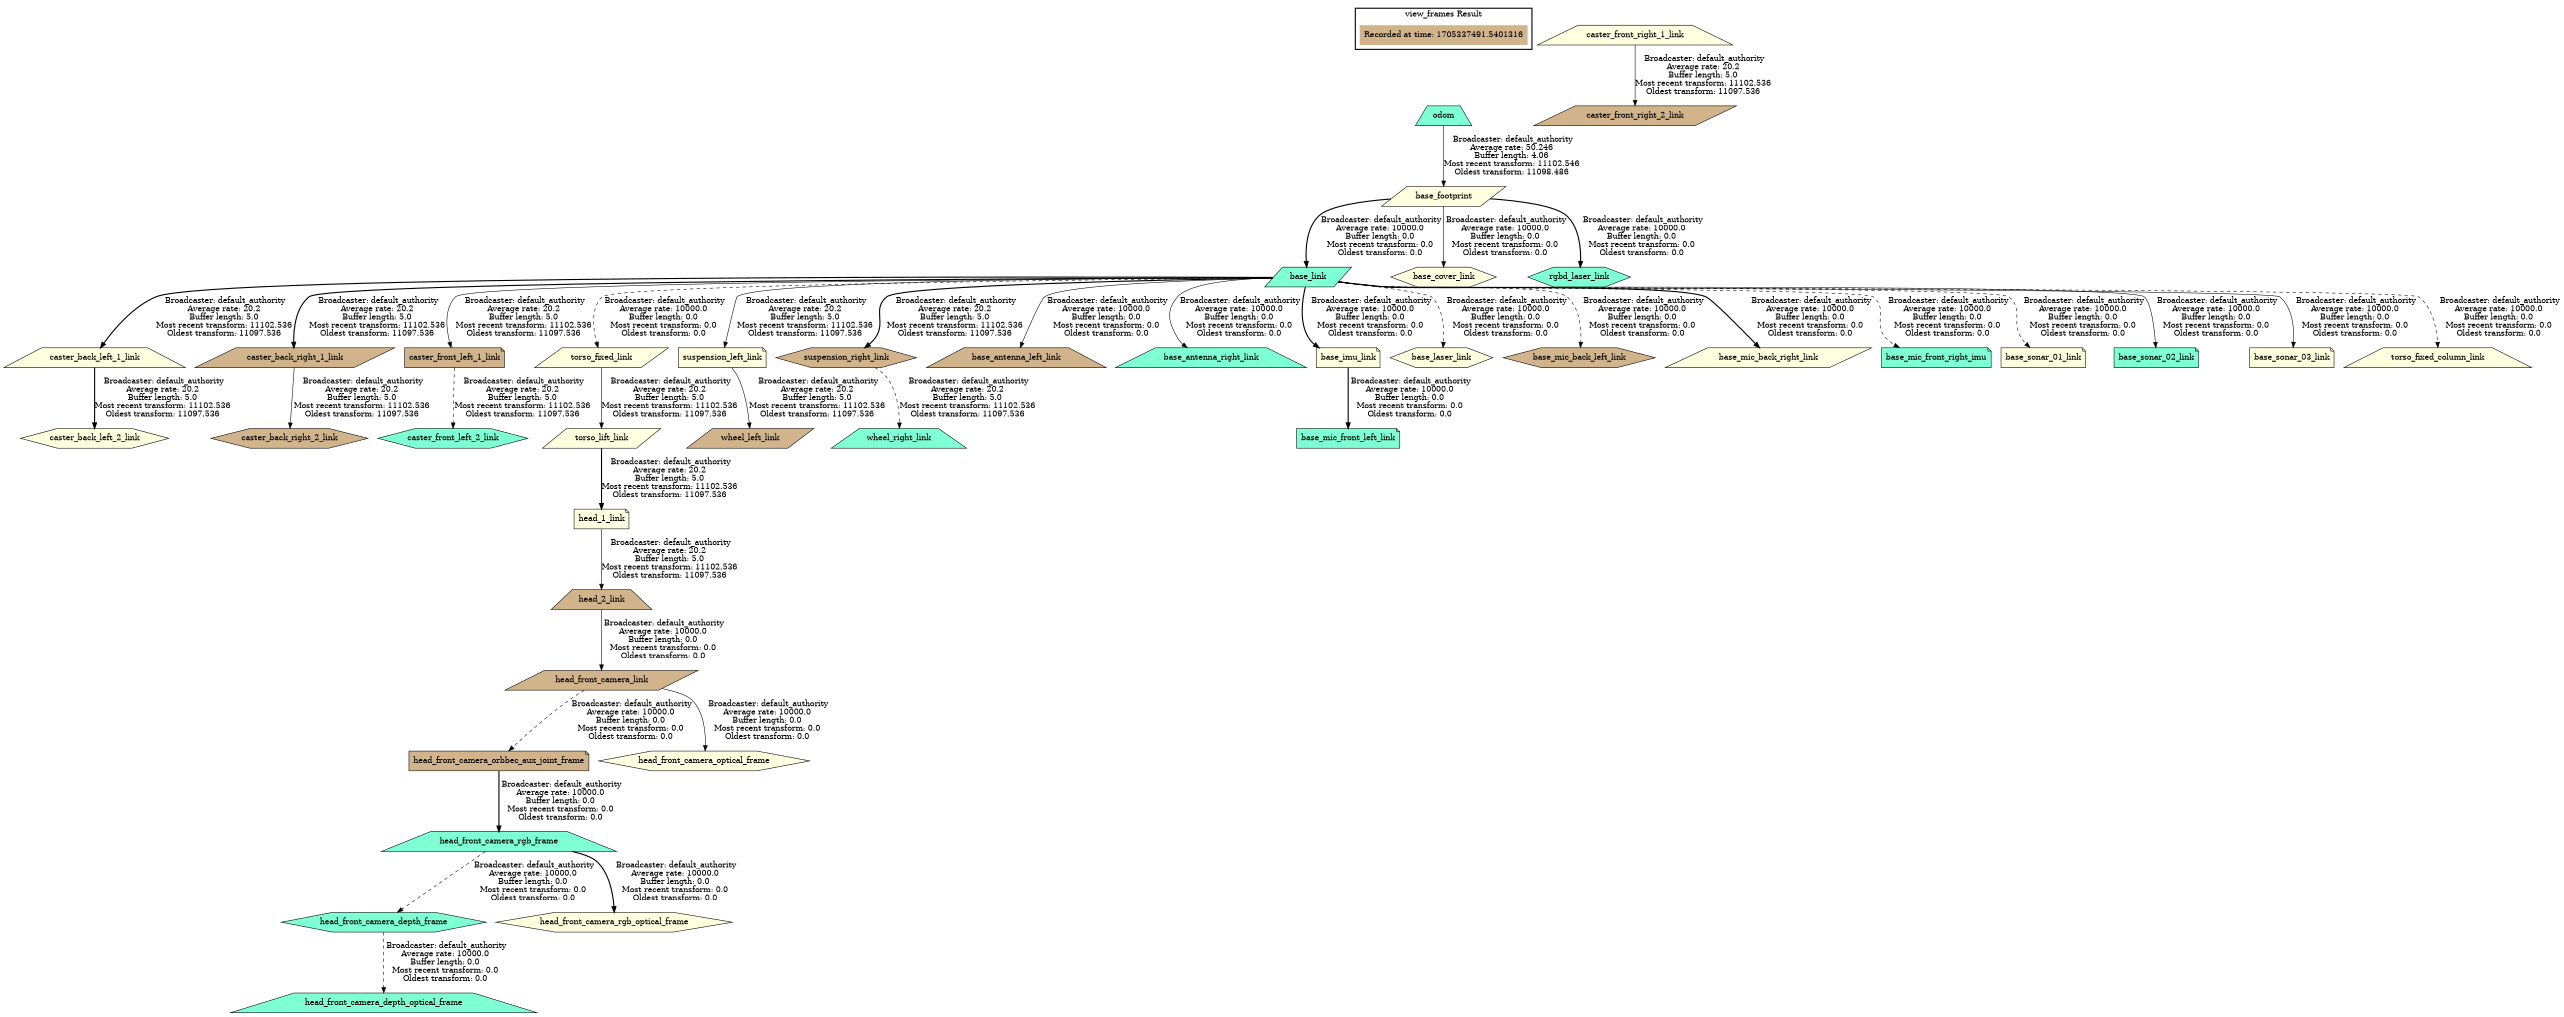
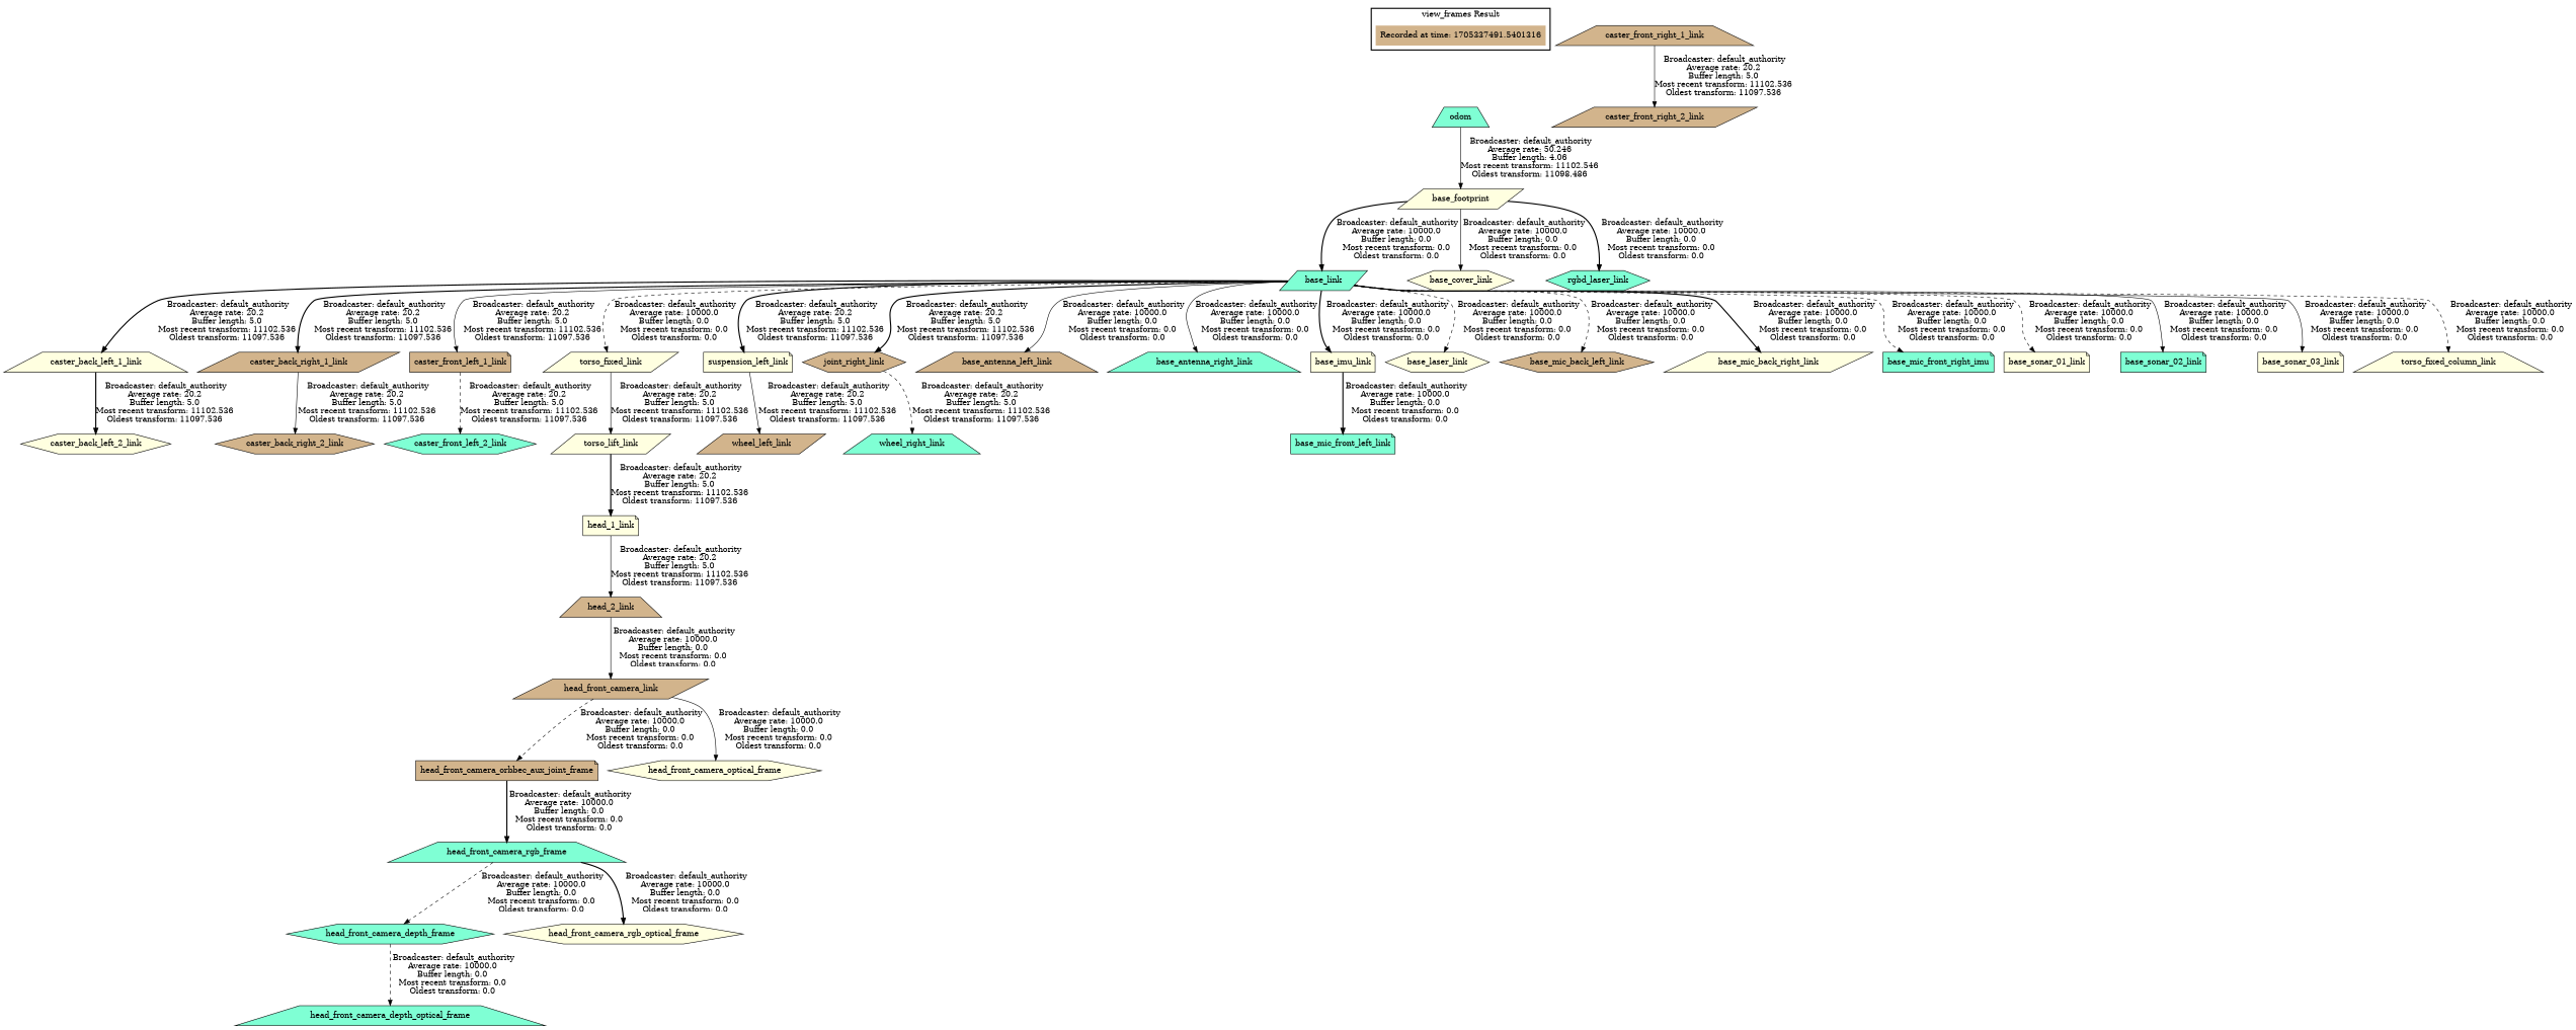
  digraph {
    node [fillcolor=lightyellow shape=hexagon style=filled]
    edge [style=solid]
    "Recorded at time: 1705337491.5401316" [fillcolor=tan shape=plaintext]
    odom [fillcolor=aquamarine shape=trapezium]
    base_link [fillcolor=aquamarine shape=parallelogram]
    caster_back_left_1_link [shape=trapezium]
    caster_back_right_1_link [fillcolor=tan shape=parallelogram]
    caster_front_left_1_link [fillcolor=tan shape=note]
    torso_fixed_link [shape=parallelogram]
    suspension_left_link [shape=note]
-   suspension_right_link [fillcolor=tan]
+   suspension_right_link [fillcolor=tan label=joint_right_link]
    base_antenna_left_link [fillcolor=tan shape=trapezium]
    base_antenna_right_link [fillcolor=aquamarine shape=trapezium]
    base_imu_link [shape=note]
    base_laser_link
    base_mic_back_left_link [fillcolor=tan]
    base_mic_back_right_link [shape=parallelogram]
    n16 [fillcolor=aquamarine label=base_mic_front_right_imu shape=note]
    base_sonar_01_link [shape=note]
    base_sonar_02_link [fillcolor=aquamarine shape=note]
    base_sonar_03_link [shape=note]
    torso_fixed_column_link [shape=trapezium]
    caster_back_left_2_link
    caster_back_right_2_link [fillcolor=tan]
    caster_front_left_2_link [fillcolor=aquamarine]
-   caster_front_right_1_link [shape=trapezium]
+   caster_front_right_1_link [fillcolor=tan shape=trapezium]
    caster_front_right_2_link [fillcolor=tan shape=parallelogram]
    torso_lift_link [shape=parallelogram]
    wheel_left_link [fillcolor=tan shape=parallelogram]
    wheel_right_link [fillcolor=aquamarine shape=trapezium]
    base_mic_front_left_link [fillcolor=aquamarine shape=note]
    base_footprint [shape=parallelogram]
    base_cover_link
    rgbd_laser_link [fillcolor=aquamarine]
    head_1_link [shape=note]
    head_2_link [fillcolor=tan shape=trapezium]
    head_front_camera_link [fillcolor=tan shape=parallelogram]
    head_front_camera_orbbec_aux_joint_frame [fillcolor=tan shape=note]
    head_front_camera_optical_frame
    head_front_camera_rgb_frame [fillcolor=aquamarine shape=trapezium]
    head_front_camera_depth_frame [fillcolor=aquamarine]
    head_front_camera_rgb_optical_frame
    head_front_camera_depth_optical_frame [fillcolor=aquamarine shape=trapezium]
    subgraph cluster_1 {
      color=black
      label="view_frames Result"
      style=bold
      "Recorded at time: 1705337491.5401316"
    }
    "Recorded at time: 1705337491.5401316" -> odom [style=invis]
    odom -> base_footprint [label=" Broadcaster: default_authority\nAverage rate: 50.246\nBuffer length: 4.06\nMost recent transform: 11102.546\nOldest transform: 11098.486\n"]
    base_link -> caster_back_left_1_link [label=" Broadcaster: default_authority\nAverage rate: 20.2\nBuffer length: 5.0\nMost recent transform: 11102.536\nOldest transform: 11097.536\n" style=bold]
    base_link -> caster_back_right_1_link [label=" Broadcaster: default_authority\nAverage rate: 20.2\nBuffer length: 5.0\nMost recent transform: 11102.536\nOldest transform: 11097.536\n" style=bold]
    base_link -> caster_front_left_1_link [label=" Broadcaster: default_authority\nAverage rate: 20.2\nBuffer length: 5.0\nMost recent transform: 11102.536\nOldest transform: 11097.536\n"]
    base_link -> torso_fixed_link [label=" Broadcaster: default_authority\nAverage rate: 10000.0\nBuffer length: 0.0\nMost recent transform: 0.0\nOldest transform: 0.0\n" style=dashed]
-   base_link -> suspension_left_link [label=" Broadcaster: default_authority\nAverage rate: 20.2\nBuffer length: 5.0\nMost recent transform: 11102.536\nOldest transform: 11097.536\n"]
+   base_link -> suspension_left_link [label=" Broadcaster: default_authority\nAverage rate: 20.2\nBuffer length: 5.0\nMost recent transform: 11102.536\nOldest transform: 11097.536\n" style=bold]
    base_link -> suspension_right_link [label=" Broadcaster: default_authority\nAverage rate: 20.2\nBuffer length: 5.0\nMost recent transform: 11102.536\nOldest transform: 11097.536\n" style=bold]
    base_link -> base_antenna_left_link [label=" Broadcaster: default_authority\nAverage rate: 10000.0\nBuffer length: 0.0\nMost recent transform: 0.0\nOldest transform: 0.0\n"]
    base_link -> base_antenna_right_link [label=" Broadcaster: default_authority\nAverage rate: 10000.0\nBuffer length: 0.0\nMost recent transform: 0.0\nOldest transform: 0.0\n"]
    base_link -> base_imu_link [label=" Broadcaster: default_authority\nAverage rate: 10000.0\nBuffer length: 0.0\nMost recent transform: 0.0\nOldest transform: 0.0\n" style=bold]
    base_link -> base_laser_link [label=" Broadcaster: default_authority\nAverage rate: 10000.0\nBuffer length: 0.0\nMost recent transform: 0.0\nOldest transform: 0.0\n" style=dashed]
    base_link -> base_mic_back_left_link [label=" Broadcaster: default_authority\nAverage rate: 10000.0\nBuffer length: 0.0\nMost recent transform: 0.0\nOldest transform: 0.0\n" style=dashed]
    base_link -> base_mic_back_right_link [label=" Broadcaster: default_authority\nAverage rate: 10000.0\nBuffer length: 0.0\nMost recent transform: 0.0\nOldest transform: 0.0\n" style=bold]
    base_link -> n16 [label=" Broadcaster: default_authority\nAverage rate: 10000.0\nBuffer length: 0.0\nMost recent transform: 0.0\nOldest transform: 0.0\n" style=dashed]
    base_link -> base_sonar_01_link [label=" Broadcaster: default_authority\nAverage rate: 10000.0\nBuffer length: 0.0\nMost recent transform: 0.0\nOldest transform: 0.0\n" style=dashed]
    base_link -> base_sonar_02_link [label=" Broadcaster: default_authority\nAverage rate: 10000.0\nBuffer length: 0.0\nMost recent transform: 0.0\nOldest transform: 0.0\n"]
    base_link -> base_sonar_03_link [label=" Broadcaster: default_authority\nAverage rate: 10000.0\nBuffer length: 0.0\nMost recent transform: 0.0\nOldest transform: 0.0\n"]
    base_link -> torso_fixed_column_link [label=" Broadcaster: default_authority\nAverage rate: 10000.0\nBuffer length: 0.0\nMost recent transform: 0.0\nOldest transform: 0.0\n" style=dashed]
    caster_back_left_1_link -> caster_back_left_2_link [label=" Broadcaster: default_authority\nAverage rate: 20.2\nBuffer length: 5.0\nMost recent transform: 11102.536\nOldest transform: 11097.536\n" style=bold]
    caster_back_right_1_link -> caster_back_right_2_link [label=" Broadcaster: default_authority\nAverage rate: 20.2\nBuffer length: 5.0\nMost recent transform: 11102.536\nOldest transform: 11097.536\n"]
    caster_front_left_1_link -> caster_front_left_2_link [label=" Broadcaster: default_authority\nAverage rate: 20.2\nBuffer length: 5.0\nMost recent transform: 11102.536\nOldest transform: 11097.536\n" style=dashed]
    torso_fixed_link -> torso_lift_link [label=" Broadcaster: default_authority\nAverage rate: 20.2\nBuffer length: 5.0\nMost recent transform: 11102.536\nOldest transform: 11097.536\n"]
    suspension_left_link -> wheel_left_link [label=" Broadcaster: default_authority\nAverage rate: 20.2\nBuffer length: 5.0\nMost recent transform: 11102.536\nOldest transform: 11097.536\n"]
    suspension_right_link -> wheel_right_link [label=" Broadcaster: default_authority\nAverage rate: 20.2\nBuffer length: 5.0\nMost recent transform: 11102.536\nOldest transform: 11097.536\n" style=dashed]
    base_imu_link -> base_mic_front_left_link [label=" Broadcaster: default_authority\nAverage rate: 10000.0\nBuffer length: 0.0\nMost recent transform: 0.0\nOldest transform: 0.0\n" style=bold]
    caster_front_right_1_link -> caster_front_right_2_link [label=" Broadcaster: default_authority\nAverage rate: 20.2\nBuffer length: 5.0\nMost recent transform: 11102.536\nOldest transform: 11097.536\n"]
    torso_lift_link -> head_1_link [label=" Broadcaster: default_authority\nAverage rate: 20.2\nBuffer length: 5.0\nMost recent transform: 11102.536\nOldest transform: 11097.536\n" style=bold]
    base_footprint -> base_link [label=" Broadcaster: default_authority\nAverage rate: 10000.0\nBuffer length: 0.0\nMost recent transform: 0.0\nOldest transform: 0.0\n" style=bold]
    base_footprint -> base_cover_link [label=" Broadcaster: default_authority\nAverage rate: 10000.0\nBuffer length: 0.0\nMost recent transform: 0.0\nOldest transform: 0.0\n"]
    base_footprint -> rgbd_laser_link [label=" Broadcaster: default_authority\nAverage rate: 10000.0\nBuffer length: 0.0\nMost recent transform: 0.0\nOldest transform: 0.0\n" style=bold]
    head_1_link -> head_2_link [label=" Broadcaster: default_authority\nAverage rate: 20.2\nBuffer length: 5.0\nMost recent transform: 11102.536\nOldest transform: 11097.536\n"]
    head_2_link -> head_front_camera_link [label=" Broadcaster: default_authority\nAverage rate: 10000.0\nBuffer length: 0.0\nMost recent transform: 0.0\nOldest transform: 0.0\n"]
    head_front_camera_link -> head_front_camera_orbbec_aux_joint_frame [label=" Broadcaster: default_authority\nAverage rate: 10000.0\nBuffer length: 0.0\nMost recent transform: 0.0\nOldest transform: 0.0\n" style=dashed]
    head_front_camera_link -> head_front_camera_optical_frame [label=" Broadcaster: default_authority\nAverage rate: 10000.0\nBuffer length: 0.0\nMost recent transform: 0.0\nOldest transform: 0.0\n"]
    head_front_camera_orbbec_aux_joint_frame -> head_front_camera_rgb_frame [label=" Broadcaster: default_authority\nAverage rate: 10000.0\nBuffer length: 0.0\nMost recent transform: 0.0\nOldest transform: 0.0\n" style=bold]
    head_front_camera_rgb_frame -> head_front_camera_depth_frame [label=" Broadcaster: default_authority\nAverage rate: 10000.0\nBuffer length: 0.0\nMost recent transform: 0.0\nOldest transform: 0.0\n" style=dashed]
    head_front_camera_rgb_frame -> head_front_camera_rgb_optical_frame [label=" Broadcaster: default_authority\nAverage rate: 10000.0\nBuffer length: 0.0\nMost recent transform: 0.0\nOldest transform: 0.0\n" style=bold]
    head_front_camera_depth_frame -> head_front_camera_depth_optical_frame [label=" Broadcaster: default_authority\nAverage rate: 10000.0\nBuffer length: 0.0\nMost recent transform: 0.0\nOldest transform: 0.0\n" style=dashed]
  }
